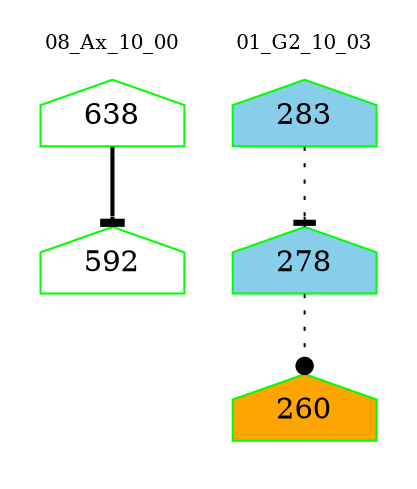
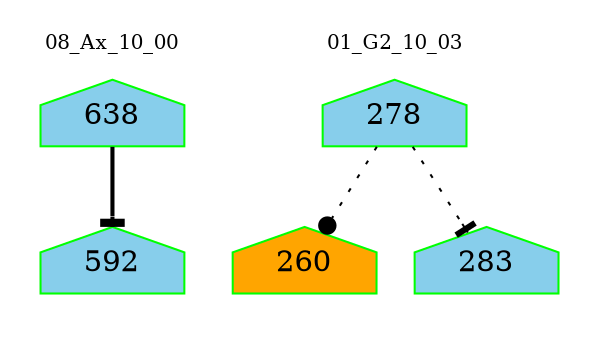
  digraph {
    node [color=green fillcolor=white shape=house style=filled]
    edge [arrowhead=tee color=black style=dotted]
-   n1 [label=638]
-   n2 [label=592]
+   n1 [fillcolor=skyblue label=638]
+   n2 [fillcolor=skyblue label=592]
    n3 [fillcolor=skyblue label=278]
    n4 [fillcolor=orange label=260]
    n5 [fillcolor=skyblue label=283]
    subgraph cluster_1 {
      color=white
      fontsize=10
      label="08_Ax_10_00"
      n1
      n2
    }
    subgraph cluster_2 {
      color=white
      fontsize=10
      label="01_G2_10_03"
      n3
      n4
      n5
    }
    n1 -> n2 [style=bold]
    n3 -> n4 [arrowhead=dot]
-   n5 -> n3
+   n3 -> n5
  }
